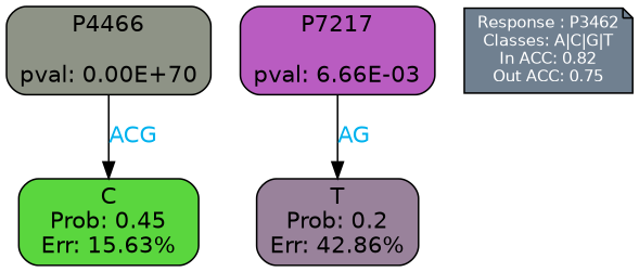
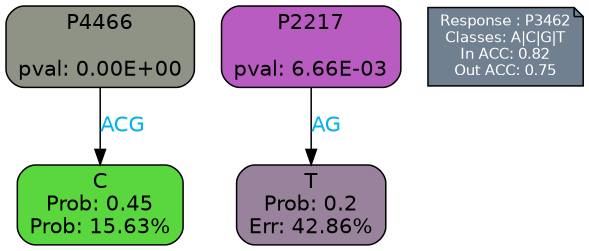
  digraph {
    ranksep=equally
    splines=polylines
    node [color=black fontname=helvetica shape=box style="filled, rounded"]
    edge [fontcolor=deepskyblue2 fontname=helvetica]
-   n1 [fillcolor="#5ad63e" label="C\nProb: 0.45\nErr: 15.63%"]
+   n1 [fillcolor="#5ad63e" label="C\nProb: 0.45\nProb: 15.63%"]
    n2 [fillcolor="#99829b" label="T\nProb: 0.2\nErr: 42.86%"]
    n3 [align=left fillcolor=slategray fontcolor=white fontsize=10 label="Response : P3462\nClasses: A|C|G|T\nIn ACC: 0.82\nOut ACC: 0.75\n" shape=note style=filled]
-   n4 [fillcolor="#8e9386" label="P4466\n\npval: 0.00E+70"]
-   n5 [fillcolor="#b95cc1" label="P7217\n\npval: 6.66E-03"]
+   n4 [fillcolor="#8e9386" label="P4466\n\npval: 0.00E+00"]
+   n5 [fillcolor="#b95cc1" label="P2217\n\npval: 6.66E-03"]
    subgraph sub_1 {
      rank=same
      n1
      n2
    }
    subgraph sub_2 {
      rank=same
      n3
      n4
    }
    n4 -> n1 [label=ACG]
    n5 -> n2 [label=AG]
  }
